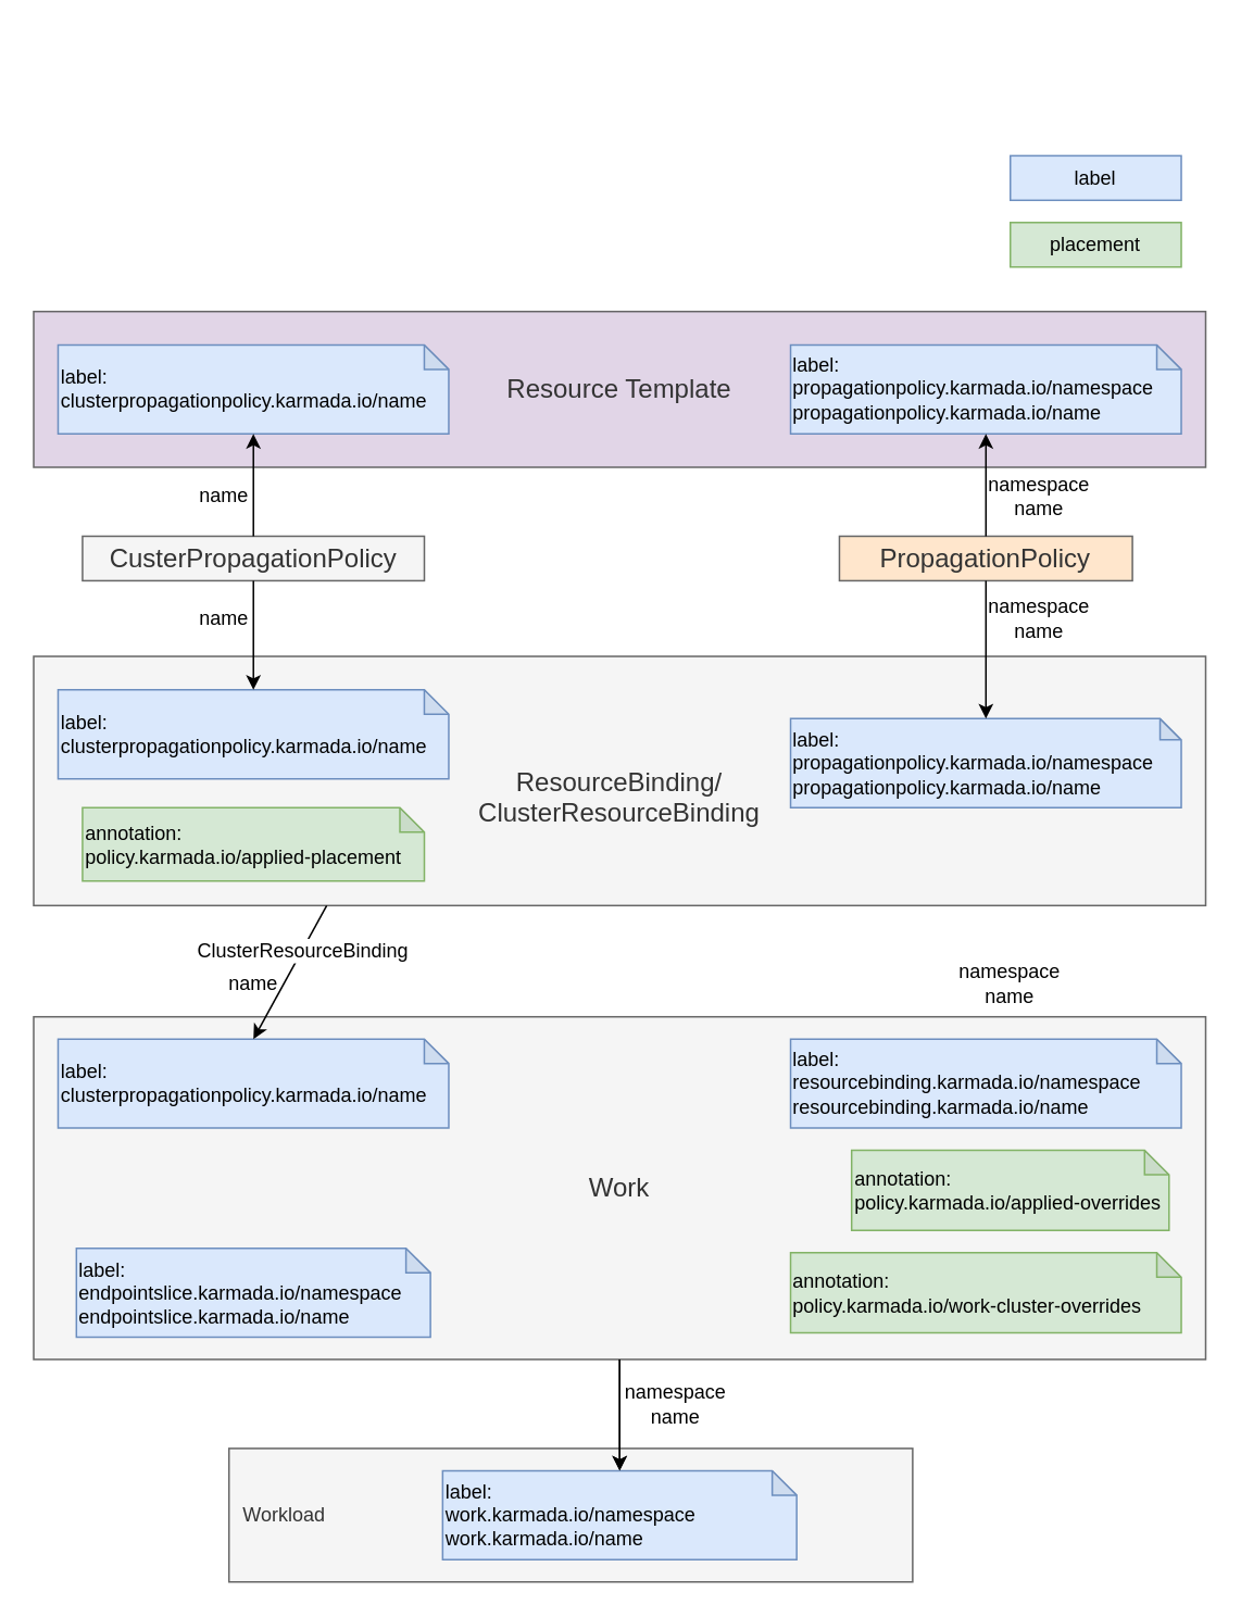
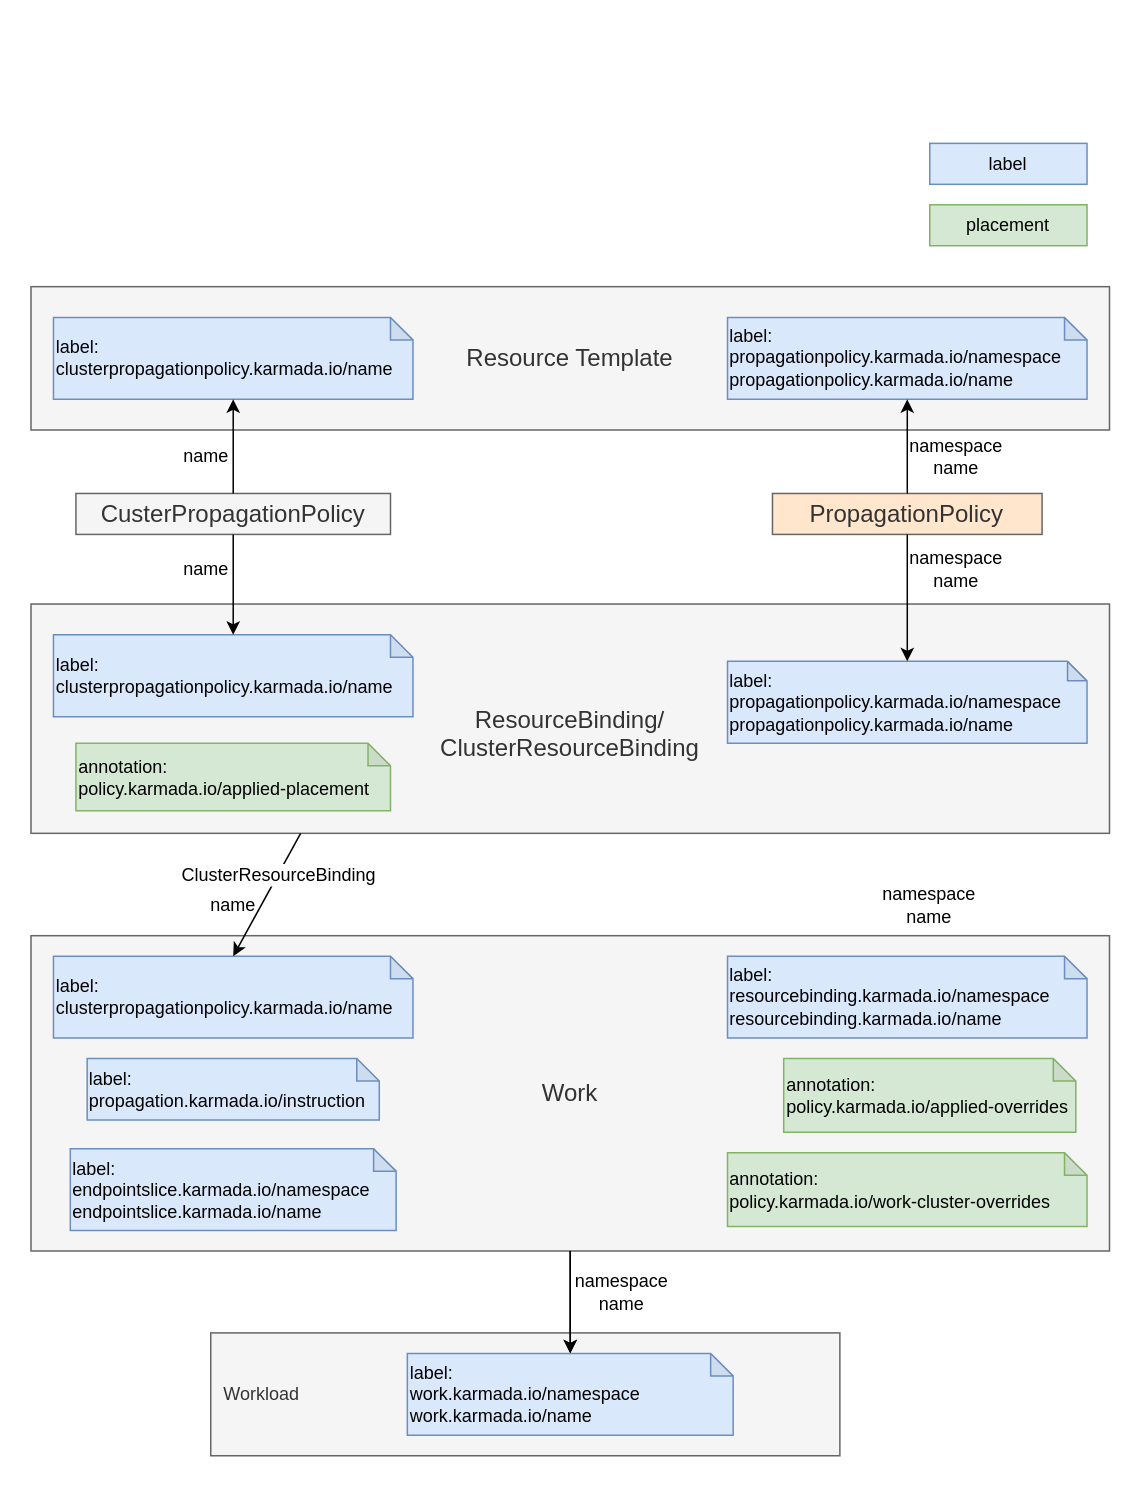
  <mxCell id="0" />
  <mxCell id="1" parent="0" />
  <mxCell id="2" value="" style="group;container=0;" parent="1" vertex="1" connectable="0"><mxGeometry x="100.887" y="20" width="389.458" height="122.845" as="geometry" /></mxCell>
  <mxCell id="3" value="" style="group;fontSize=15;" parent="1" vertex="1" connectable="0"><mxGeometry x="604.188" y="95.072" width="104.854" height="109.195" as="geometry" /></mxCell>
  <mxCell id="4" value="&lt;font style=&quot;font-size: 12px&quot;&gt;label&lt;/font&gt;" style="rounded=0;whiteSpace=wrap;html=1;labelBackgroundColor=none;fontSize=8;fillColor=#dae8fc;strokeColor=#6c8ebf;" parent="3" vertex="1"><mxGeometry x="14.979" width="104.854" height="27.299" as="geometry" /></mxCell>
  <mxCell id="5" value="&lt;font style=&quot;font-size: 12px&quot;&gt;placement&lt;/font&gt;" style="rounded=0;whiteSpace=wrap;html=1;labelBackgroundColor=none;fontSize=8;fillColor=#d5e8d4;strokeColor=#82b366;" parent="3" vertex="1"><mxGeometry x="14.979" y="40.948" width="104.854" height="27.299" as="geometry" /></mxCell>
  <mxCell id="6" value="&lt;font style=&quot;font-size: 16px&quot;&gt;&lt;br&gt;ResourceBinding/&lt;br&gt;ClusterResourceBinding&lt;/font&gt;" style="rounded=0;whiteSpace=wrap;html=1;align=center;fillColor=#f5f5f5;strokeColor=#666666;fontColor=#333333;verticalAlign=middle;" parent="1" vertex="1"><mxGeometry x="20" y="402.184" width="719" height="152.874" as="geometry" /></mxCell>
- <mxCell id="7" value="&lt;font style=&quot;font-size: 16px&quot;&gt;Resource Template&lt;/font&gt;" style="rounded=0;whiteSpace=wrap;html=1;fontFamily=Helvetica;fontSize=8;align=center;labelBackgroundColor=none;fillColor=#e1d5e7;strokeColor=#666666;fontColor=#333333;" parent="1" vertex="1"><mxGeometry x="20" y="190.618" width="719" height="95.546" as="geometry" /></mxCell>
+ <mxCell id="7" value="&lt;font style=&quot;font-size: 16px&quot;&gt;Resource Template&lt;/font&gt;" style="rounded=0;whiteSpace=wrap;html=1;fontFamily=Helvetica;fontSize=8;align=center;labelBackgroundColor=none;fillColor=#f5f5f5;strokeColor=#666666;fontColor=#333333;" parent="1" vertex="1"><mxGeometry x="20" y="190.618" width="719" height="95.546" as="geometry" /></mxCell>
  <mxCell id="8" value="&lt;font style=&quot;font-size: 16px&quot;&gt;CusterPropagationPolicy&lt;/font&gt;" style="rounded=0;whiteSpace=wrap;html=1;fillColor=#f5f5f5;strokeColor=#666666;fontColor=#333333;" parent="1" vertex="1"><mxGeometry x="49.958" y="328.477" width="209.708" height="27.299" as="geometry" /></mxCell>
  <mxCell id="9" value="&lt;div style=&quot;font-size: 12px&quot;&gt;&lt;font style=&quot;font-size: 12px&quot;&gt;label:&lt;/font&gt;&lt;/div&gt;&lt;font style=&quot;font-size: 12px&quot;&gt;propagationpolicy.karmada.io/namespace&lt;br&gt;propagationpolicy.karmada.io/name&lt;/font&gt;" style="shape=note;html=1;backgroundOutline=1;darkOpacity=0.05;rounded=0;fontSize=8;align=left;size=15;whiteSpace=wrap;fillColor=#dae8fc;strokeColor=#6c8ebf;" parent="1" vertex="1"><mxGeometry x="484.354" y="211.092" width="239.667" height="54.598" as="geometry" /></mxCell>
  <mxCell id="10" value="&lt;div style=&quot;font-size: 12px&quot;&gt;&lt;font style=&quot;font-size: 12px&quot;&gt;label:&lt;/font&gt;&lt;/div&gt;&lt;div style=&quot;font-size: 12px&quot;&gt;&lt;font style=&quot;font-size: 12px&quot;&gt;clusterpropagationpolicy.karmada.io/name&lt;/font&gt;&lt;br&gt;&lt;/div&gt;" style="shape=note;html=1;backgroundOutline=1;darkOpacity=0.05;rounded=0;fontSize=8;align=left;size=15;whiteSpace=wrap;fillColor=#dae8fc;strokeColor=#6c8ebf;" parent="1" vertex="1"><mxGeometry x="34.979" y="211.092" width="239.667" height="54.598" as="geometry" /></mxCell>
  <mxCell id="11" value="&lt;font style=&quot;font-size: 16px&quot;&gt;PropagationPolicy&lt;/font&gt;" style="rounded=0;whiteSpace=wrap;html=1;fillColor=#ffe6cc;strokeColor=#666666;fontColor=#333333;" parent="1" vertex="1"><mxGeometry x="514.312" y="328.477" width="179.75" height="27.299" as="geometry" /></mxCell>
  <mxCell id="12" value="&lt;div style=&quot;font-size: 12px;&quot;&gt;&lt;span style=&quot;font-size: 12px;&quot;&gt;label:&lt;/span&gt;&lt;/div&gt;&lt;div style=&quot;font-size: 12px;&quot;&gt;clusterpropagationpolicy.karmada.io/name&lt;br style=&quot;font-size: 12px;&quot;&gt;&lt;/div&gt;" style="shape=note;html=1;backgroundOutline=1;darkOpacity=0.05;rounded=0;fontSize=12;align=left;size=15;whiteSpace=wrap;fillColor=#dae8fc;strokeColor=#6c8ebf;" parent="1" vertex="1"><mxGeometry x="34.979" y="422.658" width="239.667" height="54.598" as="geometry" /></mxCell>
  <mxCell id="13" value="&lt;div style=&quot;font-size: 12px;&quot;&gt;&lt;span style=&quot;font-size: 12px;&quot;&gt;label:&lt;/span&gt;&lt;/div&gt;propagationpolicy.karmada.io/namespace&lt;br style=&quot;font-size: 12px;&quot;&gt;propagationpolicy.karmada.io/name" style="shape=note;html=1;backgroundOutline=1;darkOpacity=0.05;rounded=0;fontSize=12;align=left;size=13;whiteSpace=wrap;fillColor=#dae8fc;strokeColor=#6c8ebf;" parent="1" vertex="1"><mxGeometry x="484.354" y="440.402" width="239.667" height="54.598" as="geometry" /></mxCell>
  <mxCell id="14" value="&lt;div style=&quot;font-size: 12px;&quot;&gt;annotation:&lt;/div&gt;&lt;div style=&quot;font-size: 12px;&quot;&gt;policy.karmada.io/applied-placement&lt;br style=&quot;font-size: 12px;&quot;&gt;&lt;/div&gt;" style="shape=note;html=1;backgroundOutline=1;darkOpacity=0.05;rounded=0;fontSize=12;align=left;size=15;whiteSpace=wrap;fillColor=#d5e8d4;strokeColor=#82b366;" parent="1" vertex="1"><mxGeometry x="49.958" y="495" width="209.708" height="45.043" as="geometry" /></mxCell>
  <mxCell id="15" value="&lt;font style=&quot;font-size: 16px&quot;&gt;Work&lt;/font&gt;" style="rounded=0;whiteSpace=wrap;html=1;align=center;labelPosition=center;verticalLabelPosition=middle;verticalAlign=middle;fillColor=#f5f5f5;strokeColor=#666666;fontColor=#333333;" parent="1" vertex="1"><mxGeometry x="20" y="623.305" width="719" height="210.201" as="geometry" /></mxCell>
  <mxCell id="16" value="&lt;div style=&quot;font-size: 12px;&quot;&gt;&lt;span style=&quot;font-size: 12px;&quot;&gt;label:&lt;/span&gt;&lt;/div&gt;&lt;div style=&quot;font-size: 12px;&quot;&gt;clusterpropagationpolicy.karmada.io/name&lt;br style=&quot;font-size: 12px;&quot;&gt;&lt;/div&gt;" style="shape=note;html=1;backgroundOutline=1;darkOpacity=0.05;rounded=0;fontSize=12;align=left;size=15;whiteSpace=wrap;fillColor=#dae8fc;strokeColor=#6c8ebf;" parent="1" vertex="1"><mxGeometry x="34.979" y="636.954" width="239.667" height="54.598" as="geometry" /></mxCell>
  <mxCell id="17" value="&lt;div style=&quot;font-size: 12px;&quot;&gt;&lt;span style=&quot;font-size: 12px;&quot;&gt;label:&lt;/span&gt;&lt;/div&gt;&lt;div style=&quot;font-size: 12px;&quot;&gt;&lt;div style=&quot;font-size: 12px;&quot;&gt;resourcebinding.karmada.io/namespace&lt;/div&gt;&lt;div style=&quot;font-size: 12px;&quot;&gt;resourcebinding.karmada.io/name&lt;/div&gt;&lt;/div&gt;" style="shape=note;html=1;backgroundOutline=1;darkOpacity=0.05;rounded=0;fontSize=12;align=left;size=15;whiteSpace=wrap;fillColor=#dae8fc;strokeColor=#6c8ebf;" parent="1" vertex="1"><mxGeometry x="484.354" y="636.954" width="239.667" height="54.598" as="geometry" /></mxCell>
  <mxCell id="18" value="" style="endArrow=classic;html=1;fontFamily=Helvetica;fontSize=8;exitX=0.5;exitY=0;exitDx=0;exitDy=0;entryX=0.5;entryY=1;entryDx=0;entryDy=0;entryPerimeter=0;" parent="1" source="8" target="10" edge="1"><mxGeometry x="59" y="240.618" as="geometry"><mxPoint x="124.854" y="478.621" as="sourcePoint" /><mxPoint x="274.646" y="478.621" as="targetPoint" /></mxGeometry></mxCell>
  <mxCell id="19" value="" style="endArrow=classic;html=1;fontFamily=Helvetica;fontSize=8;exitX=0.5;exitY=1;exitDx=0;exitDy=0;entryX=0.5;entryY=0;entryDx=0;entryDy=0;entryPerimeter=0;" parent="1" source="8" target="12" edge="1"><mxGeometry x="59" y="240.618" as="geometry"><mxPoint x="124.854" y="478.621" as="sourcePoint" /><mxPoint x="274.646" y="478.621" as="targetPoint" /></mxGeometry></mxCell>
  <mxCell id="20" value="" style="endArrow=classic;html=1;fontFamily=Helvetica;fontSize=8;exitX=0.5;exitY=1;exitDx=0;exitDy=0;" parent="1" source="11" target="13" edge="1"><mxGeometry x="59" y="240.618" as="geometry"><mxPoint x="124.854" y="478.621" as="sourcePoint" /><mxPoint x="274.646" y="478.621" as="targetPoint" /></mxGeometry></mxCell>
  <mxCell id="21" value="" style="endArrow=classic;html=1;fontFamily=Helvetica;fontSize=8;exitX=0.5;exitY=0;exitDx=0;exitDy=0;" parent="1" source="11" target="9" edge="1"><mxGeometry x="59" y="240.618" as="geometry"><mxPoint x="124.854" y="478.621" as="sourcePoint" /><mxPoint x="274.646" y="478.621" as="targetPoint" /></mxGeometry></mxCell>
  <mxCell id="22" value="" style="endArrow=classic;html=1;fontFamily=Helvetica;fontSize=8;exitX=0.25;exitY=1;exitDx=0;exitDy=0;entryX=0.5;entryY=0;entryDx=0;entryDy=0;entryPerimeter=0;" parent="1" source="6" target="16" edge="1"><mxGeometry x="59" y="240.618" as="geometry"><mxPoint x="124.854" y="473.161" as="sourcePoint" /><mxPoint x="274.646" y="473.161" as="targetPoint" /></mxGeometry></mxCell>
  <mxCell id="23" value="ClusterResourceBinding" style="edgeLabel;html=1;align=center;verticalAlign=middle;resizable=0;points=[];fontSize=12;fontFamily=Helvetica;" parent="22" vertex="1" connectable="0"><mxGeometry x="-0.344" relative="1" as="geometry"><mxPoint as="offset" /></mxGeometry></mxCell>
+ <mxCell id="24" value="&lt;div style=&quot;font-size: 12px;&quot;&gt;&lt;span style=&quot;font-size: 12px;&quot;&gt;label:&lt;/span&gt;&lt;/div&gt;&lt;div style=&quot;font-size: 12px;&quot;&gt;propagation.karmada.io/instruction&lt;br style=&quot;font-size: 12px;&quot;&gt;&lt;/div&gt;" style="shape=note;html=1;backgroundOutline=1;darkOpacity=0.05;rounded=0;fontSize=12;align=left;size=15;whiteSpace=wrap;fillColor=#dae8fc;strokeColor=#6c8ebf;" parent="1" vertex="1"><mxGeometry x="57.448" y="705.201" width="194.729" height="40.948" as="geometry" /></mxCell>
  <mxCell id="25" value="&lt;div style=&quot;font-size: 12px;&quot;&gt;&lt;span style=&quot;font-size: 12px;&quot;&gt;label:&lt;/span&gt;&lt;/div&gt;&lt;div style=&quot;font-size: 12px;&quot;&gt;&lt;div style=&quot;font-size: 12px;&quot;&gt;endpointslice.karmada.io/namespace&lt;/div&gt;&lt;div style=&quot;font-size: 12px;&quot;&gt;endpointslice.karmada.io/name&lt;/div&gt;&lt;/div&gt;" style="shape=note;html=1;backgroundOutline=1;darkOpacity=0.05;rounded=0;fontSize=12;align=left;size=15;whiteSpace=wrap;fillColor=#dae8fc;strokeColor=#6c8ebf;" parent="1" vertex="1"><mxGeometry x="46.214" y="765.259" width="217.198" height="54.598" as="geometry" /></mxCell>
  <mxCell id="26" value="&lt;div style=&quot;font-size: 12px;&quot;&gt;annotation:&lt;/div&gt;&lt;div style=&quot;font-size: 12px;&quot;&gt;policy.karmada.io/work-cluster-overrides&lt;br style=&quot;font-size: 12px;&quot;&gt;&lt;/div&gt;" style="shape=note;html=1;backgroundOutline=1;darkOpacity=0.05;rounded=0;fontSize=12;align=left;size=15;whiteSpace=wrap;fillColor=#d5e8d4;strokeColor=#82b366;" parent="1" vertex="1"><mxGeometry x="484.354" y="767.989" width="239.667" height="49.138" as="geometry" /></mxCell>
  <mxCell id="27" value="&lt;div style=&quot;font-size: 12px;&quot;&gt;annotation:&lt;/div&gt;&lt;div style=&quot;font-size: 12px;&quot;&gt;policy.karmada.io/applied-overrides&lt;br style=&quot;font-size: 12px;&quot;&gt;&lt;/div&gt;" style="shape=note;html=1;backgroundOutline=1;darkOpacity=0.05;rounded=0;fontSize=12;align=left;size=15;whiteSpace=wrap;fillColor=#d5e8d4;strokeColor=#82b366;" parent="1" vertex="1"><mxGeometry x="521.802" y="705.201" width="194.729" height="49.138" as="geometry" /></mxCell>
  <mxCell id="28" value="&amp;nbsp; Workload" style="rounded=0;whiteSpace=wrap;html=1;align=left;labelPosition=center;verticalLabelPosition=middle;verticalAlign=middle;fillColor=#f5f5f5;strokeColor=#666666;fontColor=#333333;" parent="1" vertex="1"><mxGeometry x="139.833" y="888.103" width="419.417" height="81.897" as="geometry" /></mxCell>
  <mxCell id="29" value="&lt;div style=&quot;font-size: 12px;&quot;&gt;&lt;span style=&quot;font-size: 12px;&quot;&gt;label:&lt;/span&gt;&lt;/div&gt;&lt;div style=&quot;font-size: 12px;&quot;&gt;&lt;div style=&quot;font-size: 12px;&quot;&gt;work.karmada.io/namespace&lt;/div&gt;&lt;div style=&quot;font-size: 12px;&quot;&gt;work.karmada.io/name&lt;/div&gt;&lt;/div&gt;" style="shape=note;html=1;backgroundOutline=1;darkOpacity=0.05;rounded=0;fontSize=12;align=left;size=15;whiteSpace=wrap;fillColor=#dae8fc;strokeColor=#6c8ebf;" parent="1" vertex="1"><mxGeometry x="270.901" y="901.753" width="217.198" height="54.598" as="geometry" /></mxCell>
  <mxCell id="30" value="" style="edgeStyle=none;rounded=0;orthogonalLoop=1;jettySize=auto;html=1;fontFamily=Helvetica;fontSize=8;" parent="1" source="15" target="29" edge="1"><mxGeometry x="59" y="240.618" as="geometry" /></mxCell>
  <mxCell id="31" value="" style="endArrow=classic;html=1;fontFamily=Helvetica;fontSize=8;exitX=0.5;exitY=1;exitDx=0;exitDy=0;entryX=0.5;entryY=0;entryDx=0;entryDy=0;entryPerimeter=0;" parent="1" source="15" target="29" edge="1"><mxGeometry x="59" y="240.618" as="geometry"><mxPoint x="169.792" y="369.425" as="sourcePoint" /><mxPoint x="169.792" y="436.307" as="targetPoint" /></mxGeometry></mxCell>
  <mxCell id="32" value="&lt;font style=&quot;font-size: 12px&quot;&gt;name&lt;/font&gt;" style="text;html=1;strokeColor=none;fillColor=none;align=center;verticalAlign=middle;whiteSpace=wrap;rounded=0;labelBackgroundColor=none;fontSize=8;" parent="1" vertex="1"><mxGeometry x="106.879" y="290.259" width="59.917" height="27.299" as="geometry" /></mxCell>
  <mxCell id="33" value="&lt;font style=&quot;font-size: 12px&quot;&gt;name&lt;/font&gt;" style="text;html=1;strokeColor=none;fillColor=none;align=center;verticalAlign=middle;whiteSpace=wrap;rounded=0;labelBackgroundColor=none;fontSize=8;" parent="1" vertex="1"><mxGeometry x="106.879" y="365.33" width="59.917" height="27.299" as="geometry" /></mxCell>
  <mxCell id="34" value="&lt;font style=&quot;font-size: 12px&quot;&gt;namespace&lt;br&gt;name&lt;/font&gt;" style="text;html=1;strokeColor=none;fillColor=none;align=center;verticalAlign=middle;whiteSpace=wrap;rounded=0;labelBackgroundColor=none;fontSize=8;" parent="1" vertex="1"><mxGeometry x="607.183" y="290.259" width="59.917" height="27.299" as="geometry" /></mxCell>
  <mxCell id="35" value="&lt;font style=&quot;font-size: 12px&quot;&gt;namespace&lt;br&gt;name&lt;/font&gt;" style="text;html=1;strokeColor=none;fillColor=none;align=center;verticalAlign=middle;whiteSpace=wrap;rounded=0;labelBackgroundColor=none;fontSize=8;" parent="1" vertex="1"><mxGeometry x="607.183" y="365.33" width="59.917" height="27.299" as="geometry" /></mxCell>
  <mxCell id="36" value="namespace&lt;br style=&quot;font-size: 12px;&quot;&gt;name" style="text;html=1;strokeColor=none;fillColor=none;align=center;verticalAlign=middle;whiteSpace=wrap;rounded=0;labelBackgroundColor=none;fontSize=12;" parent="1" vertex="1"><mxGeometry x="589.208" y="589.181" width="59.917" height="27.299" as="geometry" /></mxCell>
  <mxCell id="37" value="namespace&lt;br style=&quot;font-size: 12px;&quot;&gt;name" style="text;html=1;strokeColor=none;fillColor=none;align=center;verticalAlign=middle;whiteSpace=wrap;rounded=0;labelBackgroundColor=none;fontSize=12;" parent="1" vertex="1"><mxGeometry x="383.994" y="847.155" width="59.917" height="27.299" as="geometry" /></mxCell>
  <mxCell id="38" value="name" style="text;html=1;strokeColor=none;fillColor=none;align=center;verticalAlign=middle;whiteSpace=wrap;rounded=0;labelBackgroundColor=none;fontSize=12;" parent="1" vertex="1"><mxGeometry x="124.854" y="589.181" width="59.917" height="27.299" as="geometry" /></mxCell>
